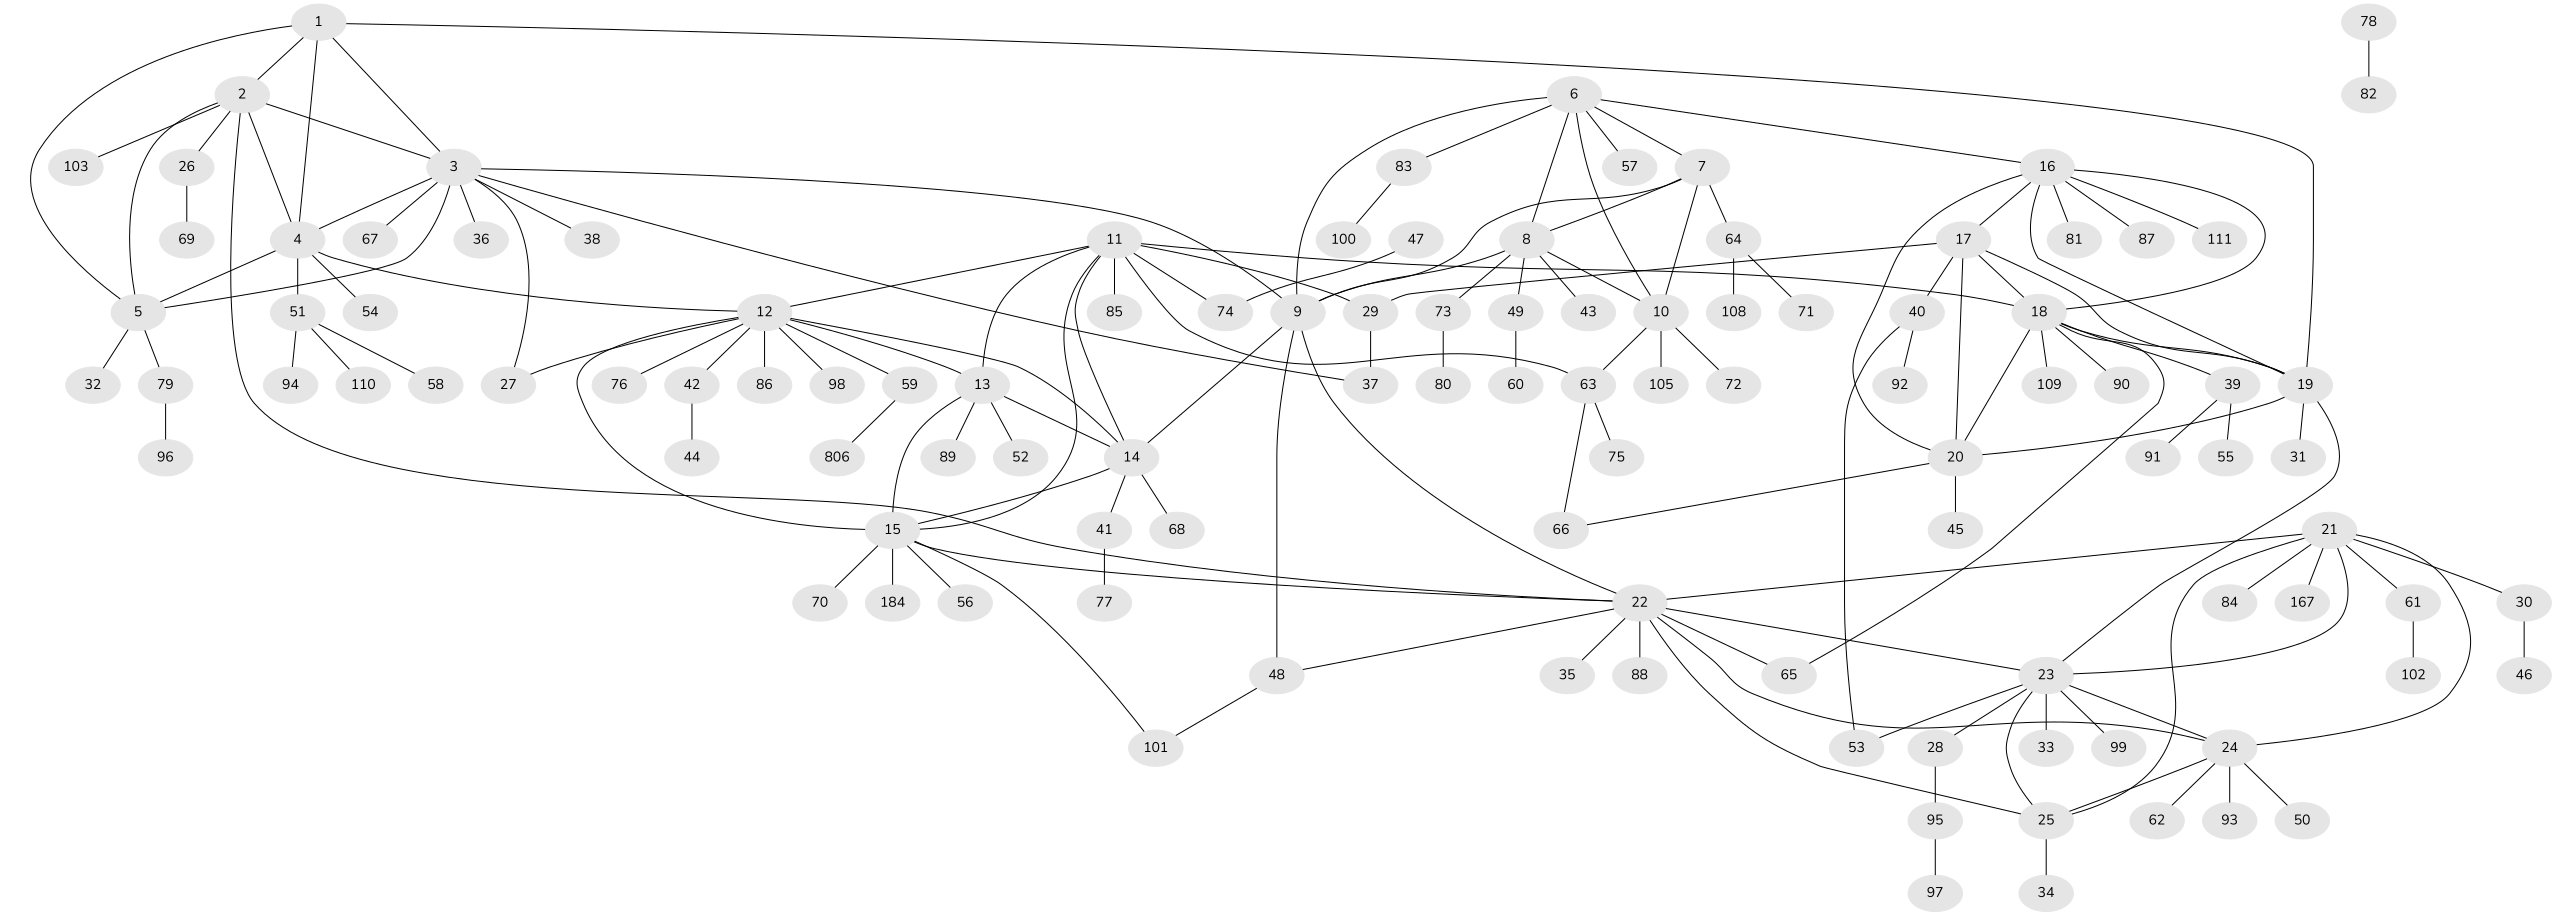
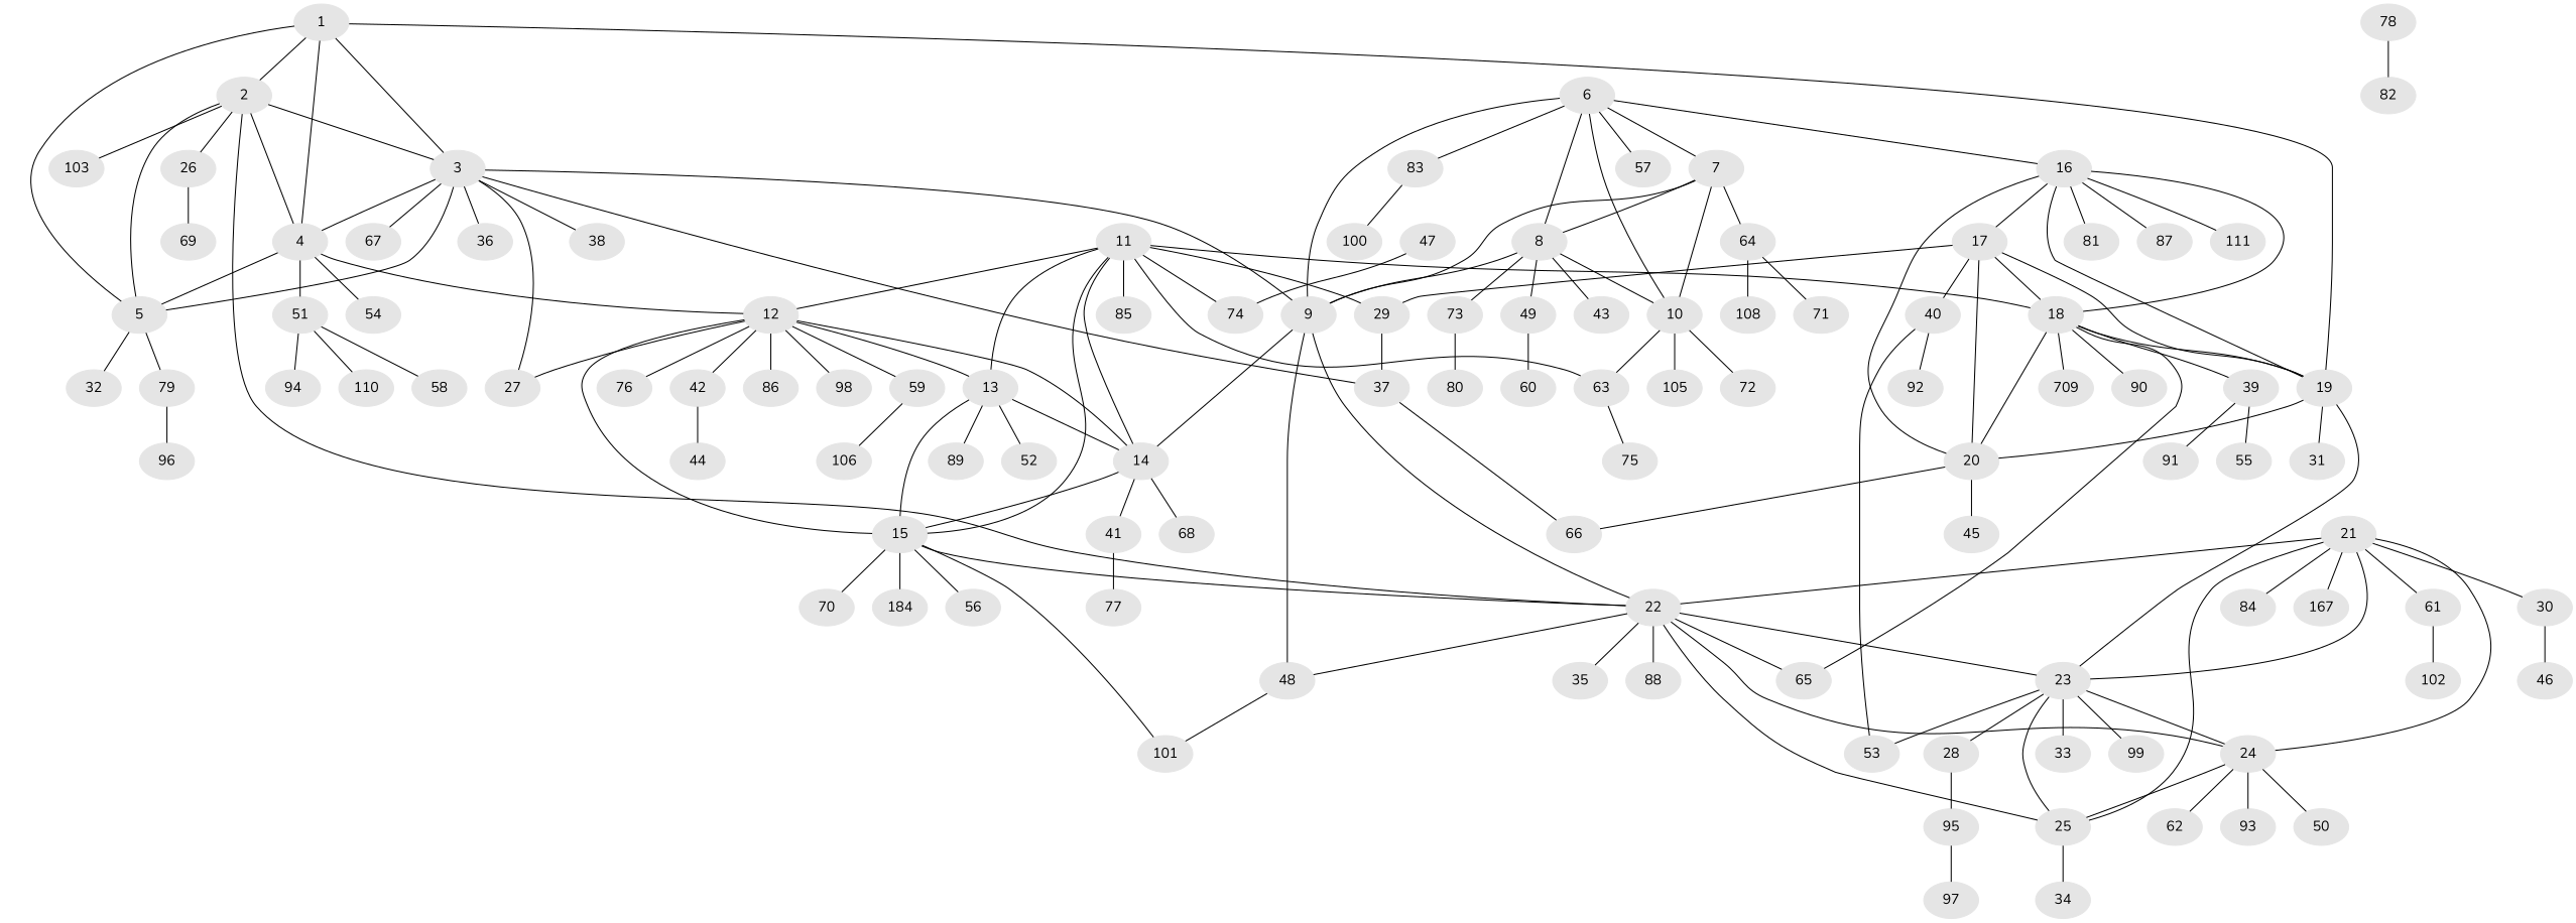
  graph {
    fontname=Nunito
    node [color=gray90 fontname=Nunito style=filled]
    edge [fontname=Nunito]
    1
    2
    3
    4
    5
    19
    22
    26
    103
    9
    27
    36
    37
    38
    67
    12
    51
    54
    32
    79
    20
    23
    31
    48
    65
    24
    25
    35
    88
    69
    14
    66
    13
    15
    42
    59
    76
    86
    98
    58
    94
    110
    96
    6
    7
    8
    10
    16
    57
    83
    64
    43
    49
    73
    63
    72
    105
    18
    17
    81
    87
    111
    100
    71
    108
    60
    80
    41
    68
    101
    75
    11
    29
    85
    74
    52
    89
    56
    70
    n80 [label=184]
    39
    90
-   109
+   109 [label=709]
    47
    44
-   106 [label=806]
+   106
    77
    40
    45
    53
    92
    55
    91
    28
    33
    99
    21
    30
    61
    84
    n101 [label=167]
    50
    62
    93
    34
    46
    102
    95
    97
    78
    82
    1 -- 2
    1 -- 3
    1 -- 4
    1 -- 5
    1 -- 19
    2 -- 3
    2 -- 4
    2 -- 5
    2 -- 22
    2 -- 26
    2 -- 103
    3 -- 4
    3 -- 5
    3 -- 9
    3 -- 27
    3 -- 36
    3 -- 37
    3 -- 38
    3 -- 67
    4 -- 5
    4 -- 12
    4 -- 51
    4 -- 54
    5 -- 32
    5 -- 79
    19 -- 20
    19 -- 23
    19 -- 31
    22 -- 23
    22 -- 48
    22 -- 65
    22 -- 24
    22 -- 25
    22 -- 35
    22 -- 88
    26 -- 69
    9 -- 22
    9 -- 48
    9 -- 14
-   63 -- 66
+   37 -- 66
    12 -- 27
    12 -- 14
    12 -- 13
    12 -- 15
    12 -- 42
    12 -- 59
    12 -- 76
    12 -- 86
    12 -- 98
    51 -- 58
    51 -- 94
    51 -- 110
    79 -- 96
    20 -- 66
    20 -- 45
    23 -- 24
    23 -- 25
    23 -- 53
    23 -- 28
    23 -- 33
    23 -- 99
    48 -- 101
    24 -- 25
    24 -- 50
    24 -- 62
    24 -- 93
    25 -- 34
    14 -- 15
    14 -- 41
    14 -- 68
    13 -- 14
    13 -- 15
    13 -- 52
    13 -- 89
    15 -- 22
    15 -- 101
    15 -- 56
    15 -- 70
    15 -- n80
    42 -- 44
    59 -- 106
    6 -- 9
    6 -- 7
    6 -- 8
    6 -- 10
    6 -- 16
    6 -- 57
    6 -- 83
    7 -- 9
    7 -- 8
    7 -- 10
    7 -- 64
    8 -- 9
    8 -- 10
    8 -- 43
    8 -- 49
    8 -- 73
    10 -- 63
    10 -- 72
    10 -- 105
    16 -- 19
    16 -- 20
    16 -- 18
    16 -- 17
    16 -- 81
    16 -- 87
    16 -- 111
    83 -- 100
    64 -- 71
    64 -- 108
    49 -- 60
    73 -- 80
    63 -- 75
    18 -- 19
    18 -- 20
    18 -- 65
    18 -- 39
    18 -- 90
    18 -- 109
    17 -- 19
    17 -- 20
    17 -- 18
    17 -- 29
    17 -- 40
    41 -- 77
    11 -- 12
    11 -- 14
    11 -- 13
    11 -- 15
    11 -- 63
    11 -- 18
    11 -- 29
    11 -- 85
    11 -- 74
    29 -- 37
    39 -- 55
    39 -- 91
    47 -- 74
    40 -- 53
    40 -- 92
    28 -- 95
    21 -- 22
    21 -- 23
    21 -- 24
    21 -- 25
    21 -- 30
    21 -- 61
    21 -- 84
    21 -- n101
    30 -- 46
    61 -- 102
    95 -- 97
    78 -- 82
  }
